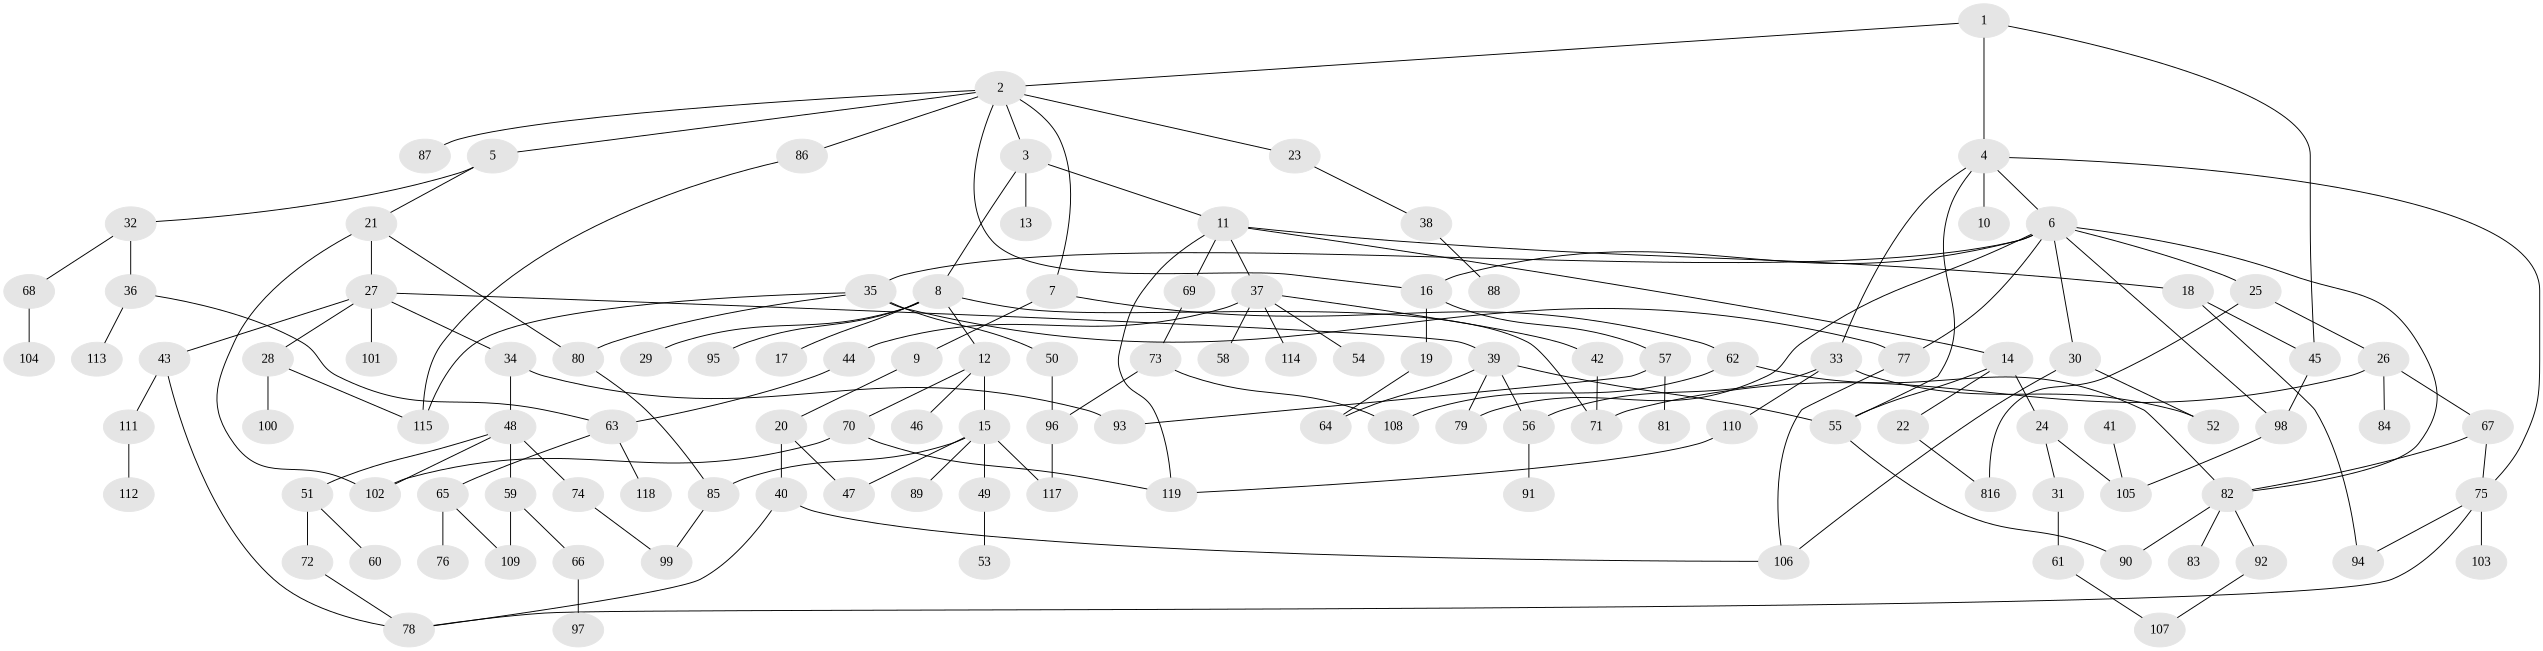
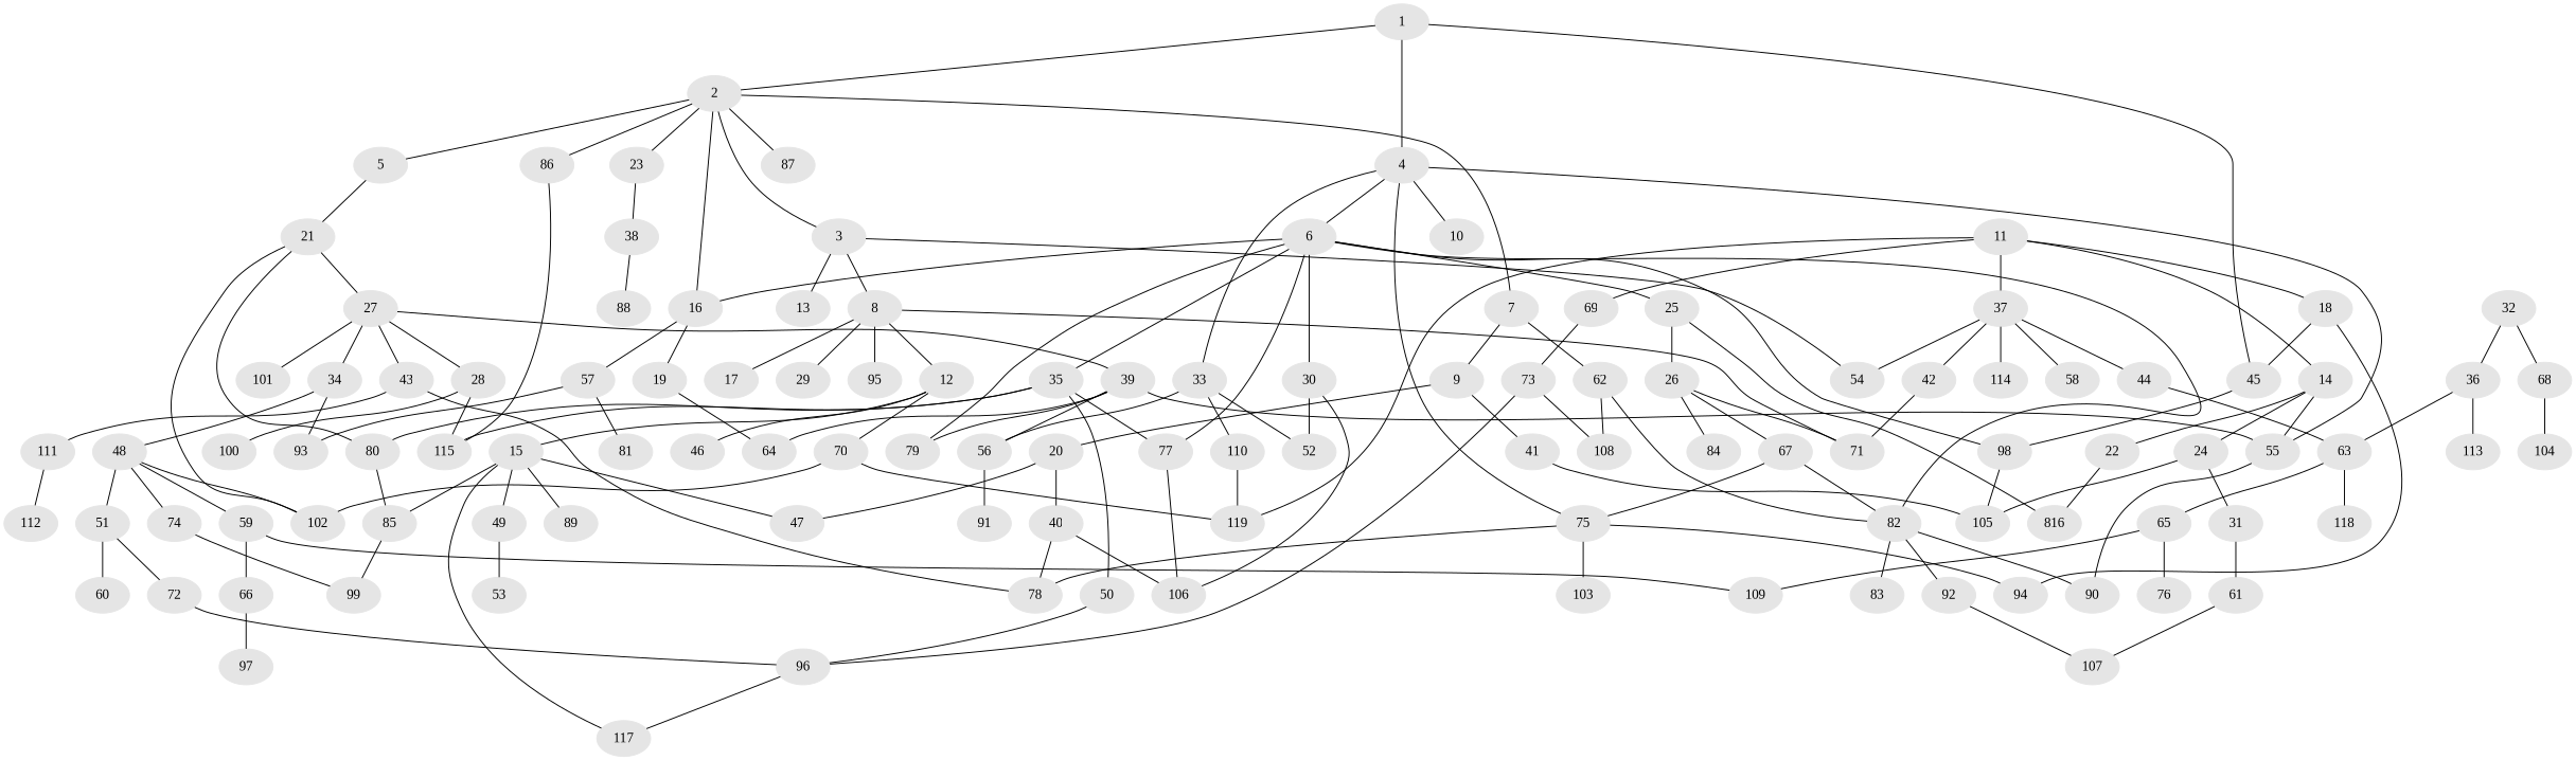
  graph {
    fontname="Liberation Serif"
    node [color=gray90 fontname="Liberation Serif" style=filled]
    edge [fontname="Liberation Serif"]
    1
    2
    4
    45
    3
    5
    7
    16
    23
    86
    87
    6
    10
    33
    55
    75
    98
    8
    11
    13
    21
    32
    9
    62
    19
    57
    38
    115
    12
    17
    29
    71
    95
    14
    18
    37
    69
    119
    22
    24
    25
    30
    35
    77
    79
    82
    52
    56
    110
    90
    94
    78
    103
    27
    80
    102
    36
    68
    n59 [label=816]
    26
    106
    50
    83
    92
    105
    20
    41
    108
    15
    46
    70
    47
    40
    42
    44
    54
    58
    114
    73
    49
    85
    89
    117
    31
    53
    99
    64
    93
    81
    28
    34
    39
    43
    101
    88
    61
    67
    84
    100
    48
    111
    107
    63
    113
    104
    91
    51
    59
    74
    96
    65
    118
    112
    60
    72
    66
    109
    97
    76
    1 -- 2
    1 -- 4
    1 -- 45
    2 -- 3
    2 -- 5
    2 -- 7
    2 -- 16
    2 -- 23
    2 -- 86
    2 -- 87
    4 -- 6
    4 -- 10
    4 -- 33
    4 -- 55
    4 -- 75
    45 -- 98
    3 -- 8
-   3 -- 11
+   3 -- 54
    3 -- 13
    5 -- 21
-   5 -- 32
    7 -- 9
    7 -- 62
    16 -- 19
    16 -- 57
    23 -- 38
    86 -- 115
    6 -- 16
    6 -- 98
    6 -- 25
    6 -- 30
    6 -- 35
    6 -- 77
    6 -- 79
    6 -- 82
    33 -- 52
    33 -- 56
    33 -- 110
    55 -- 90
    75 -- 94
    75 -- 78
    75 -- 103
    98 -- 105
    8 -- 12
    8 -- 17
    8 -- 29
    8 -- 71
    8 -- 95
    11 -- 14
    11 -- 18
    11 -- 37
    11 -- 69
    11 -- 119
    21 -- 27
    21 -- 80
    21 -- 102
    32 -- 36
    32 -- 68
    9 -- 20
+   9 -- 41
    62 -- 82
    62 -- 108
    19 -- 64
    57 -- 93
    57 -- 81
    38 -- 88
    12 -- 15
    12 -- 46
    12 -- 70
    14 -- 55
    14 -- 22
    14 -- 24
    18 -- 45
    18 -- 94
    37 -- 42
    37 -- 44
    37 -- 54
    37 -- 58
    37 -- 114
    69 -- 73
    22 -- n59
    24 -- 105
    24 -- 31
    25 -- n59
    25 -- 26
    30 -- 52
    30 -- 106
    35 -- 115
    35 -- 77
    35 -- 80
    35 -- 50
    77 -- 106
    82 -- 90
    82 -- 83
    82 -- 92
    56 -- 91
    110 -- 119
    27 -- 28
    27 -- 34
    27 -- 39
    27 -- 43
    27 -- 101
    80 -- 85
    36 -- 63
    36 -- 113
    68 -- 104
    26 -- 71
    26 -- 67
    26 -- 84
    50 -- 96
    92 -- 107
    20 -- 47
    20 -- 40
    41 -- 105
    15 -- 47
    15 -- 49
    15 -- 85
    15 -- 89
    15 -- 117
    70 -- 119
    70 -- 102
    40 -- 78
    40 -- 106
    42 -- 71
    44 -- 63
    73 -- 108
    73 -- 96
    49 -- 53
    85 -- 99
    31 -- 61
    28 -- 115
    28 -- 100
    34 -- 93
    34 -- 48
    39 -- 55
    39 -- 79
    39 -- 56
    39 -- 64
    43 -- 78
    43 -- 111
    61 -- 107
    67 -- 75
    67 -- 82
    48 -- 102
    48 -- 51
    48 -- 59
    48 -- 74
    111 -- 112
    63 -- 65
    63 -- 118
    51 -- 60
    51 -- 72
    59 -- 66
    59 -- 109
    74 -- 99
    96 -- 117
    65 -- 109
    65 -- 76
-   72 -- 78
+   72 -- 96
    66 -- 97
  }
